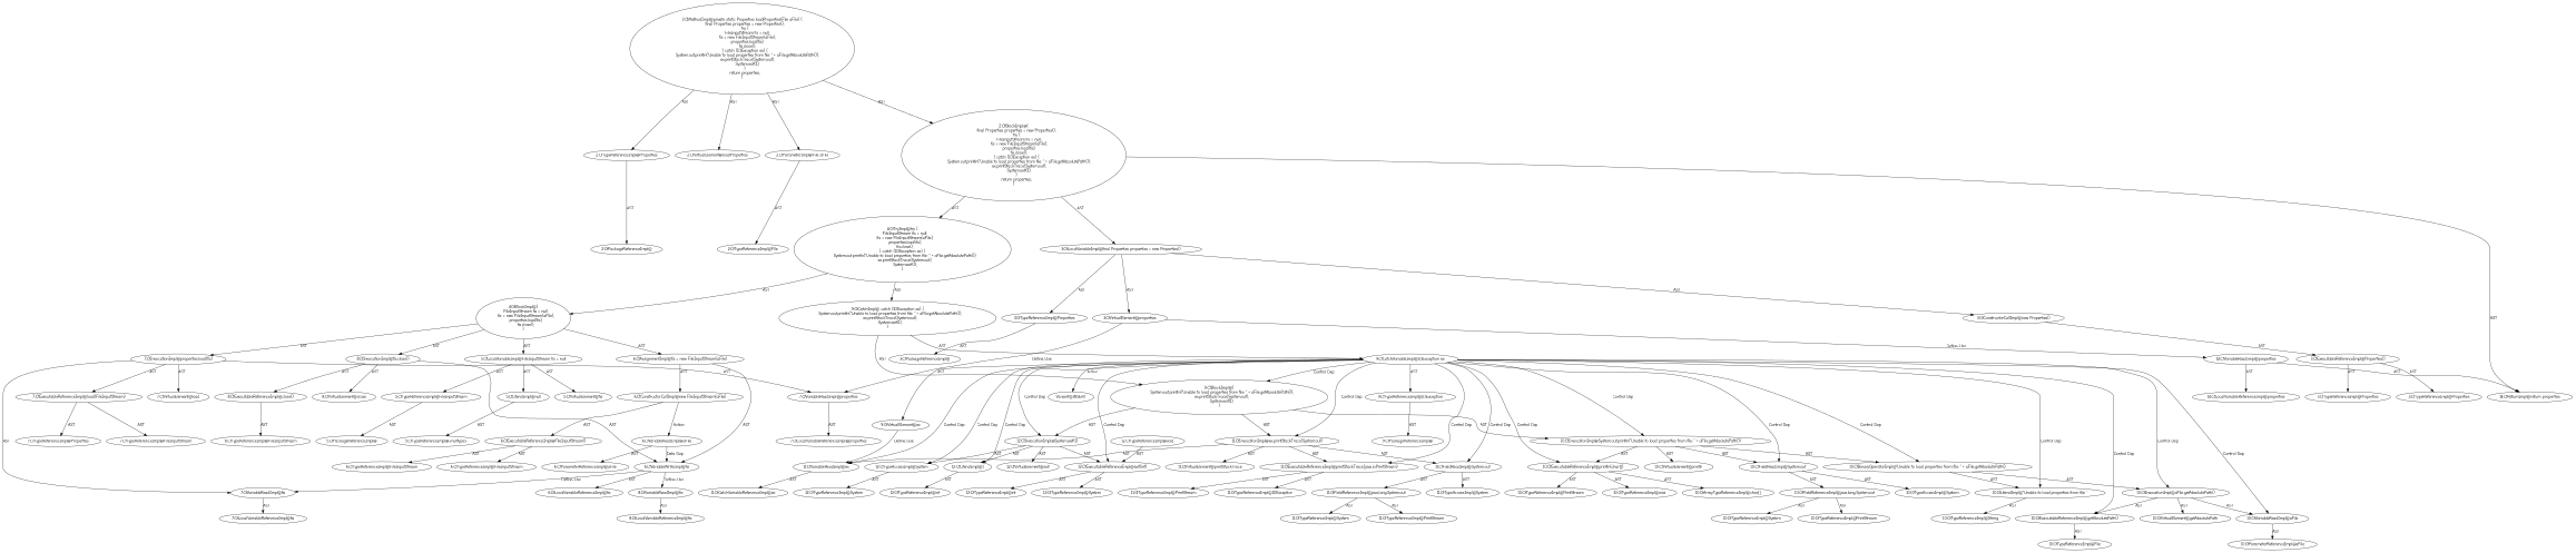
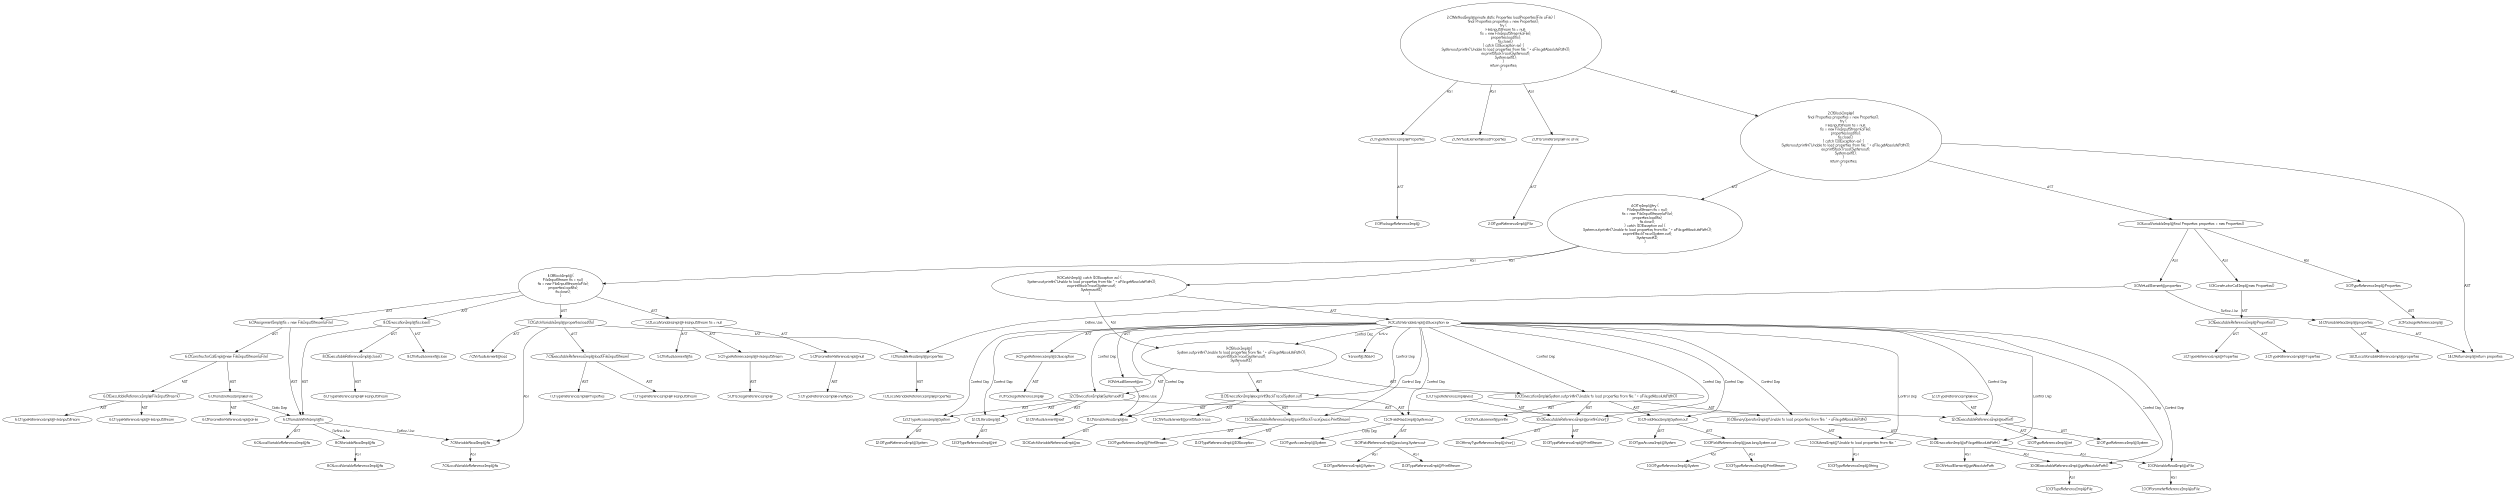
  digraph {
    fontname="Comic Neue"
    node [fontname="Comic Neue" shape=ellipse]
    edge [fontname="Comic Neue"]
    n1 [label="2:CtTypeReferenceImpl@Properties"]
    n2 [label="2:CtPackageReferenceImpl@"]
    n3 [label="2:CtVirtualElement@loadProperties"]
    n4 [label="2:CtParameterImpl@File aFile"]
    n5 [label="2:CtTypeReferenceImpl@File"]
    n6 [label="3:CtTypeReferenceImpl@Properties"]
    n7 [label="3:CtPackageReferenceImpl@"]
    n8 [label="3:CtExecutableReferenceImpl@Properties()"]
    n9 [label="3:CtTypeReferenceImpl@Properties"]
    n10 [label="3:CtTypeReferenceImpl@Properties"]
    n11 [label="3:CtConstructorCallImpl@new Properties()"]
    n12 [label="3:CtVirtualElement@properties"]
    n13 [label="7:CtVariableReadImpl@properties"]
    n14 [label="14:CtVariableReadImpl@properties"]
    n15 [label="7:CtLocalVariableReferenceImpl@properties"]
    n16 [label="14:CtLocalVariableReferenceImpl@properties"]
    n17 [label="14:CtReturnImpl@return properties"]
    n18 [label="3:CtLocalVariableImpl@final Properties properties = new Properties()"]
    n19 [label="5:CtTypeReferenceImpl@FileInputStream"]
    n20 [label="5:CtPackageReferenceImpl@"]
-   n21 [label="5:CtLiteralImpl@null"]
+   n21 [label="5:CtParameterReferenceImpl@null"]
    n22 [label="5:CtTypeReferenceImpl@<nulltype>"]
    n23 [label="5:CtVirtualElement@fis"]
    n24 [label="5:CtLocalVariableImpl@FileInputStream fis = null"]
    n25 [label="6:CtVariableWriteImpl@fis"]
    n26 [label="6:CtLocalVariableReferenceImpl@fis"]
    n27 [label="7:CtVariableReadImpl@fis"]
    n28 [label="8:CtVariableReadImpl@fis"]
    n29 [label="7:CtLocalVariableReferenceImpl@fis"]
    n30 [label="8:CtLocalVariableReferenceImpl@fis"]
    n31 [label="6:CtExecutableReferenceImpl@FileInputStream()"]
    n32 [label="6:CtTypeReferenceImpl@FileInputStream"]
    n33 [label="6:CtTypeReferenceImpl@FileInputStream"]
    n34 [label="6:CtVariableReadImpl@aFile"]
    n35 [label="6:CtParameterReferenceImpl@aFile"]
    n36 [label="6:CtConstructorCallImpl@new FileInputStream(aFile)"]
    n37 [label="6:CtAssignmentImpl@fis = new FileInputStream(aFile)"]
    n38 [label="7:CtExecutableReferenceImpl@load(FileInputStream)"]
    n39 [label="7:CtTypeReferenceImpl@Properties"]
    n40 [label="7:CtTypeReferenceImpl@FileInputStream"]
    n41 [label="7:CtVirtualElement@load"]
-   n42 [label="7:CtInvocationImpl@properties.load(fis)"]
+   n42 [label="7:CtCatchVariableImpl@properties.load(fis)"]
    n43 [label="8:CtExecutableReferenceImpl@close()"]
    n44 [label="8:CtTypeReferenceImpl@FileInputStream"]
    n45 [label="8:CtVirtualElement@close"]
    n46 [label="8:CtInvocationImpl@fis.close()"]
    n47 [label="4:CtBlockImpl@\{\n    FileInputStream fis = null;\n    fis = new FileInputStream(aFile);\n    properties.load(fis);\n    fis.close();\n\}"]
    n48 [label="9:CtVirtualElement@ex"]
    n49 [label="11:CtVariableReadImpl@ex"]
    n50 [label="11:CtCatchVariableReferenceImpl@ex"]
    n51 [label="9:CtTypeReferenceImpl@IOException"]
    n52 [label="9:CtPackageReferenceImpl@"]
    n53 [label="9:CtCatchVariableImpl@IOException ex"]
    n54 [label="10:CtExecutableReferenceImpl@println(char[])"]
    n55 [label="10:CtFieldReadImpl@System.out"]
    n56 [label="10:CtLiteralImpl@\"Unable to load properties from file: \""]
    n57 [label="10:CtExecutableReferenceImpl@getAbsolutePath()"]
    n58 [label="10:CtVariableReadImpl@aFile"]
    n59 [label="10:CtInvocationImpl@aFile.getAbsolutePath()"]
    n60 [label="10:CtBinaryOperatorImpl@\"Unable to load properties from file: \" + aFile.getAbsolutePath()"]
    n61 [label="10:CtInvocationImpl@System.out.println(\"Unable to load properties from file: \" + aFile.getAbsolutePath())"]
    n62 [label="11:CtExecutableReferenceImpl@printStackTrace(java.io.PrintStream)"]
    n63 [label="11:CtFieldReadImpl@System.out"]
    n64 [label="11:CtInvocationImpl@ex.printStackTrace(System.out)"]
    n65 [label="12:CtExecutableReferenceImpl@exit(int)"]
    n66 [label="12:CtTypeAccessImpl@System"]
    n67 [label="12:CtLiteralImpl@1"]
    n68 [label="12:CtInvocationImpl@System.exit(1)"]
    n69 [label="9:CtBlockImpl@\{\n    System.out.println(\"Unable to load properties from file: \" + aFile.getAbsolutePath());\n    ex.printStackTrace(System.out);\n    System.exit(1);\n\}"]
    n70 [label="9:Insert@INSERT"]
    n71 [label="10:CtTypeReferenceImpl@PrintStream"]
    n72 [label="10:CtTypeReferenceImpl@void"]
    n73 [label="10:CtArrayTypeReferenceImpl@char[]"]
    n74 [label="10:CtFieldReferenceImpl@java.lang.System.out"]
    n75 [label="10:CtTypeAccessImpl@System"]
    n76 [label="10:CtTypeReferenceImpl@String"]
    n77 [label="10:CtTypeReferenceImpl@File"]
    n78 [label="10:CtParameterReferenceImpl@aFile"]
    n79 [label="10:CtVirtualElement@getAbsolutePath"]
    n80 [label="10:CtVirtualElement@println"]
    n81 [label="11:CtTypeReferenceImpl@IOException"]
    n82 [label="11:CtTypeReferenceImpl@PrintStream"]
    n83 [label="11:CtFieldReferenceImpl@java.lang.System.out"]
    n84 [label="11:CtTypeAccessImpl@System"]
    n85 [label="11:CtVirtualElement@printStackTrace"]
    n86 [label="12:CtTypeReferenceImpl@System"]
    n87 [label="12:CtTypeReferenceImpl@int"]
    n88 [label="12:CtTypeReferenceImpl@System"]
    n89 [label="12:CtTypeReferenceImpl@int"]
    n90 [label="12:CtVirtualElement@exit"]
    n91 [label="10:CtTypeReferenceImpl@System"]
    n92 [label="10:CtTypeReferenceImpl@PrintStream"]
    n93 [label="11:CtTypeReferenceImpl@System"]
    n94 [label="11:CtTypeReferenceImpl@PrintStream"]
    n95 [label="12:CtTypeReferenceImpl@void"]
    n96 [label="9:CtCatchImpl@ catch (IOException ex) \{\n    System.out.println(\"Unable to load properties from file: \" + aFile.getAbsolutePath());\n    ex.printStackTrace(System.out);\n    System.exit(1);\n\}"]
    n97 [label="4:CtTryImpl@try \{\n    FileInputStream fis = null;\n    fis = new FileInputStream(aFile);\n    properties.load(fis);\n    fis.close();\n\} catch (IOException ex) \{\n    System.out.println(\"Unable to load properties from file: \" + aFile.getAbsolutePath());\n    ex.printStackTrace(System.out);\n    System.exit(1);\n\}"]
    n98 [label="2:CtBlockImpl@\{\n    final Properties properties = new Properties();\n    try \{\n        FileInputStream fis = null;\n        fis = new FileInputStream(aFile);\n        properties.load(fis);\n        fis.close();\n    \} catch (IOException ex) \{\n        System.out.println(\"Unable to load properties from file: \" + aFile.getAbsolutePath());\n        ex.printStackTrace(System.out);\n        System.exit(1);\n    \}\n    return properties;\n\}"]
    n99 [label="2:CtMethodImpl@private static Properties loadProperties(File aFile) \{\n    final Properties properties = new Properties();\n    try \{\n        FileInputStream fis = null;\n        fis = new FileInputStream(aFile);\n        properties.load(fis);\n        fis.close();\n    \} catch (IOException ex) \{\n        System.out.println(\"Unable to load properties from file: \" + aFile.getAbsolutePath());\n        ex.printStackTrace(System.out);\n        System.exit(1);\n    \}\n    return properties;\n\}"]
    n1 -> n2 [label=AST]
    n4 -> n5 [label=AST]
    n6 -> n7 [label=AST]
    n8 -> n9 [label=AST]
    n8 -> n10 [label=AST]
    n11 -> n8 [label=AST]
    n12 -> n13 [label="Define-Use"]
    n12 -> n14 [label="Define-Use"]
    n13 -> n15 [label=AST]
    n14 -> n16 [label=AST]
    n14 -> n17 [label=AST]
    n18 -> n6 [label=AST]
    n18 -> n11 [label=AST]
    n18 -> n12 [label=AST]
    n19 -> n20 [label=AST]
    n21 -> n22 [label=AST]
    n24 -> n19 [label=AST]
    n24 -> n21 [label=AST]
    n24 -> n23 [label=AST]
    n25 -> n26 [label=AST]
    n25 -> n27 [label="Define-Use"]
    n25 -> n28 [label="Define-Use"]
    n27 -> n29 [label=AST]
    n28 -> n30 [label=AST]
    n31 -> n32 [label=AST]
    n31 -> n33 [label=AST]
    n34 -> n25 [label="Data Dep"]
    n34 -> n35 [label=AST]
    n36 -> n31 [label=AST]
-   n36 -> n34 [label=Action]
+   n36 -> n34 [label=AST]
    n37 -> n25 [label=AST]
    n37 -> n36 [label=AST]
    n38 -> n39 [label=AST]
    n38 -> n40 [label=AST]
    n42 -> n13 [label=AST]
    n42 -> n27 [label=AST]
    n42 -> n38 [label=AST]
    n42 -> n41 [label=AST]
    n43 -> n44 [label=AST]
    n46 -> n25 [label=AST]
    n46 -> n43 [label=AST]
    n46 -> n45 [label=AST]
    n47 -> n24 [label=AST]
    n47 -> n37 [label=AST]
    n47 -> n42 [label=AST]
    n47 -> n46 [label=AST]
    n48 -> n49 [label="Define-Use"]
    n49 -> n50 [label=AST]
    n51 -> n52 [label=AST]
    n53 -> n48 [label=AST]
    n53 -> n49 [label="Control Dep"]
    n53 -> n51 [label=AST]
    n53 -> n54 [label="Control Dep"]
    n53 -> n55 [label="Control Dep"]
    n53 -> n56 [label="Control Dep"]
    n53 -> n57 [label="Control Dep"]
    n53 -> n58 [label="Control Dep"]
    n53 -> n59 [label="Control Dep"]
    n53 -> n60 [label="Control Dep"]
    n53 -> n61 [label="Control Dep"]
    n53 -> n62 [label="Control Dep"]
    n53 -> n63 [label="Control Dep"]
    n53 -> n64 [label="Control Dep"]
    n53 -> n65 [label="Control Dep"]
    n53 -> n66 [label="Control Dep"]
    n53 -> n67 [label="Control Dep"]
    n53 -> n68 [label="Control Dep"]
    n53 -> n69 [label="Control Dep"]
    n53 -> n70 [label=Action]
    n54 -> n71 [label=AST]
-   n54 -> n72 [label=AST]
+   n72 -> n54 [label=AST]
    n54 -> n73 [label=AST]
    n55 -> n74 [label=AST]
    n55 -> n75 [label=AST]
    n56 -> n76 [label=AST]
    n57 -> n77 [label=AST]
    n58 -> n78 [label=AST]
    n59 -> n57 [label=AST]
    n59 -> n58 [label=AST]
    n59 -> n79 [label=AST]
    n60 -> n56 [label=AST]
    n60 -> n59 [label=AST]
    n61 -> n54 [label=AST]
    n61 -> n55 [label=AST]
    n61 -> n60 [label=AST]
    n61 -> n80 [label=AST]
    n62 -> n81 [label=AST]
    n62 -> n82 [label=AST]
    n63 -> n83 [label=AST]
-   n63 -> n84 [label=AST]
+   n63 -> n84 [label="Data Dep"]
    n64 -> n49 [label=AST]
    n64 -> n62 [label=AST]
    n64 -> n63 [label=AST]
    n64 -> n85 [label=AST]
    n65 -> n86 [label=AST]
    n65 -> n87 [label=AST]
    n66 -> n88 [label=AST]
    n67 -> n89 [label=AST]
    n68 -> n65 [label=AST]
    n68 -> n66 [label=AST]
    n68 -> n67 [label=AST]
    n68 -> n90 [label=AST]
    n69 -> n61 [label=AST]
    n69 -> n64 [label=AST]
    n69 -> n68 [label=AST]
    n74 -> n91 [label=AST]
    n74 -> n92 [label=AST]
    n83 -> n93 [label=AST]
    n83 -> n94 [label=AST]
    n95 -> n65 [label=AST]
    n96 -> n53 [label=AST]
    n96 -> n69 [label=AST]
    n97 -> n47 [label=AST]
    n97 -> n96 [label=AST]
    n98 -> n17 [label=AST]
    n98 -> n18 [label=AST]
    n98 -> n97 [label=AST]
    n99 -> n1 [label=AST]
    n99 -> n3 [label=AST]
    n99 -> n4 [label=AST]
    n99 -> n98 [label=AST]
  }
